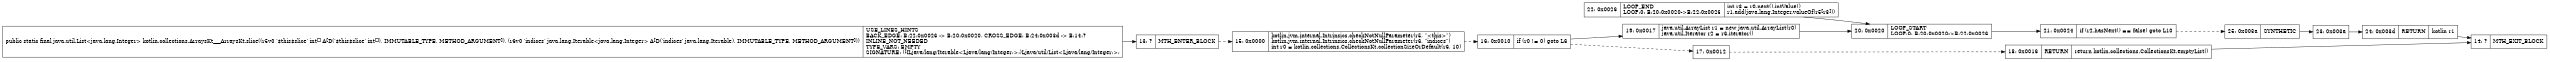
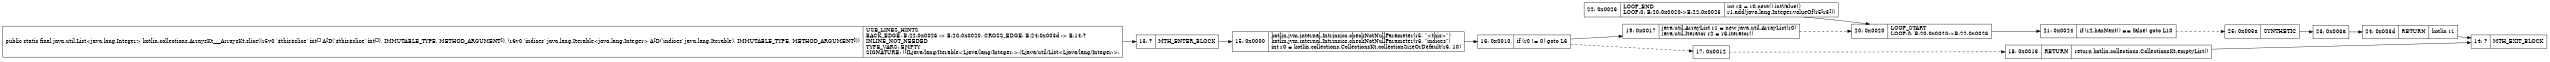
  digraph {
    rankdir=LR
    node [shape=record]
    n1 [label="{13\:\ ?|MTH_ENTER_BLOCK\l}"]
    n2 [label="{15\:\ 0x0000|kotlin.jvm.internal.Intrinsics.checkNotNullParameter(r5, \"\<this\>\")\lkotlin.jvm.internal.Intrinsics.checkNotNullParameter(r6, \"indices\")\lint r0 = kotlin.collections.CollectionsKt.collectionSizeOrDefault(r6, 10)\l}"]
    n3 [label="{16\:\ 0x0010|if (r0 != 0) goto L6\l}"]
    n4 [label="{17\:\ 0x0012}"]
    n5 [label="{19\:\ 0x0017|java.util.ArrayList r1 = new java.util.ArrayList(r0)\ljava.util.Iterator r2 = r6.iterator()\l}"]
    n6 [label="{18\:\ 0x0016|RETURN\l|return kotlin.collections.CollectionsKt.emptyList()\l}"]
    n7 [label="{20\:\ 0x0020|LOOP_START\lLOOP:0: B:20:0x0020\-\>B:22:0x0026\l}"]
    n8 [label="{14\:\ ?|MTH_EXIT_BLOCK\l}"]
    n9 [label="{21\:\ 0x0024|if (r2.hasNext() == false) goto L10\l}"]
    n10 [label="{25\:\ 0x003a|SYNTHETIC\l}"]
    n11 [label="{22\:\ 0x0026|LOOP_END\lLOOP:0: B:20:0x0020\-\>B:22:0x0026\l|int r3 = r0.next().intValue()\lr1.add(java.lang.Integer.valueOf(r5[r3]))\l}"]
    n12 [label="{23\:\ 0x003a}"]
    n13 [label="{24\:\ 0x003d|RETURN\l|kotlin r1\l}"]
    n14 [label="{public static final java.util.List\<java.lang.Integer\> kotlin.collections.ArraysKt___ArraysKt.slice((r5v0 '$this$slice' int[] A[D('$this$slice' int[]), IMMUTABLE_TYPE, METHOD_ARGUMENT]), (r6v0 'indices' java.lang.Iterable\<java.lang.Integer\> A[D('indices' java.lang.Iterable), IMMUTABLE_TYPE, METHOD_ARGUMENT]))  | USE_LINES_HINTS\lBACK_EDGE: B:22:0x0026 \-\> B:20:0x0020, CROSS_EDGE: B:24:0x003d \-\> B:14:?\lINLINE_NOT_NEEDED\lTYPE_VARS: EMPTY\lSIGNATURE: ([ILjava\/lang\/Iterable\<Ljava\/lang\/Integer;\>;)Ljava\/util\/List\<Ljava\/lang\/Integer;\>;\l}"]
-   n1 -> n2 [style=dashed]
-   n2 -> n3 [style=dashed]
+   n1 -> n2
+   n2 -> n3
    n3 -> n4 [style=dashed]
    n3 -> n5
    n4 -> n6 [style=dashed]
-   n5 -> n7
+   n5 -> n7 [style=dashed]
    n6 -> n8
    n7 -> n9
    n9 -> n10 [style=dashed]
    n10 -> n12
    n11 -> n7
    n12 -> n13
    n13 -> n8
    n14 -> n1
  }
